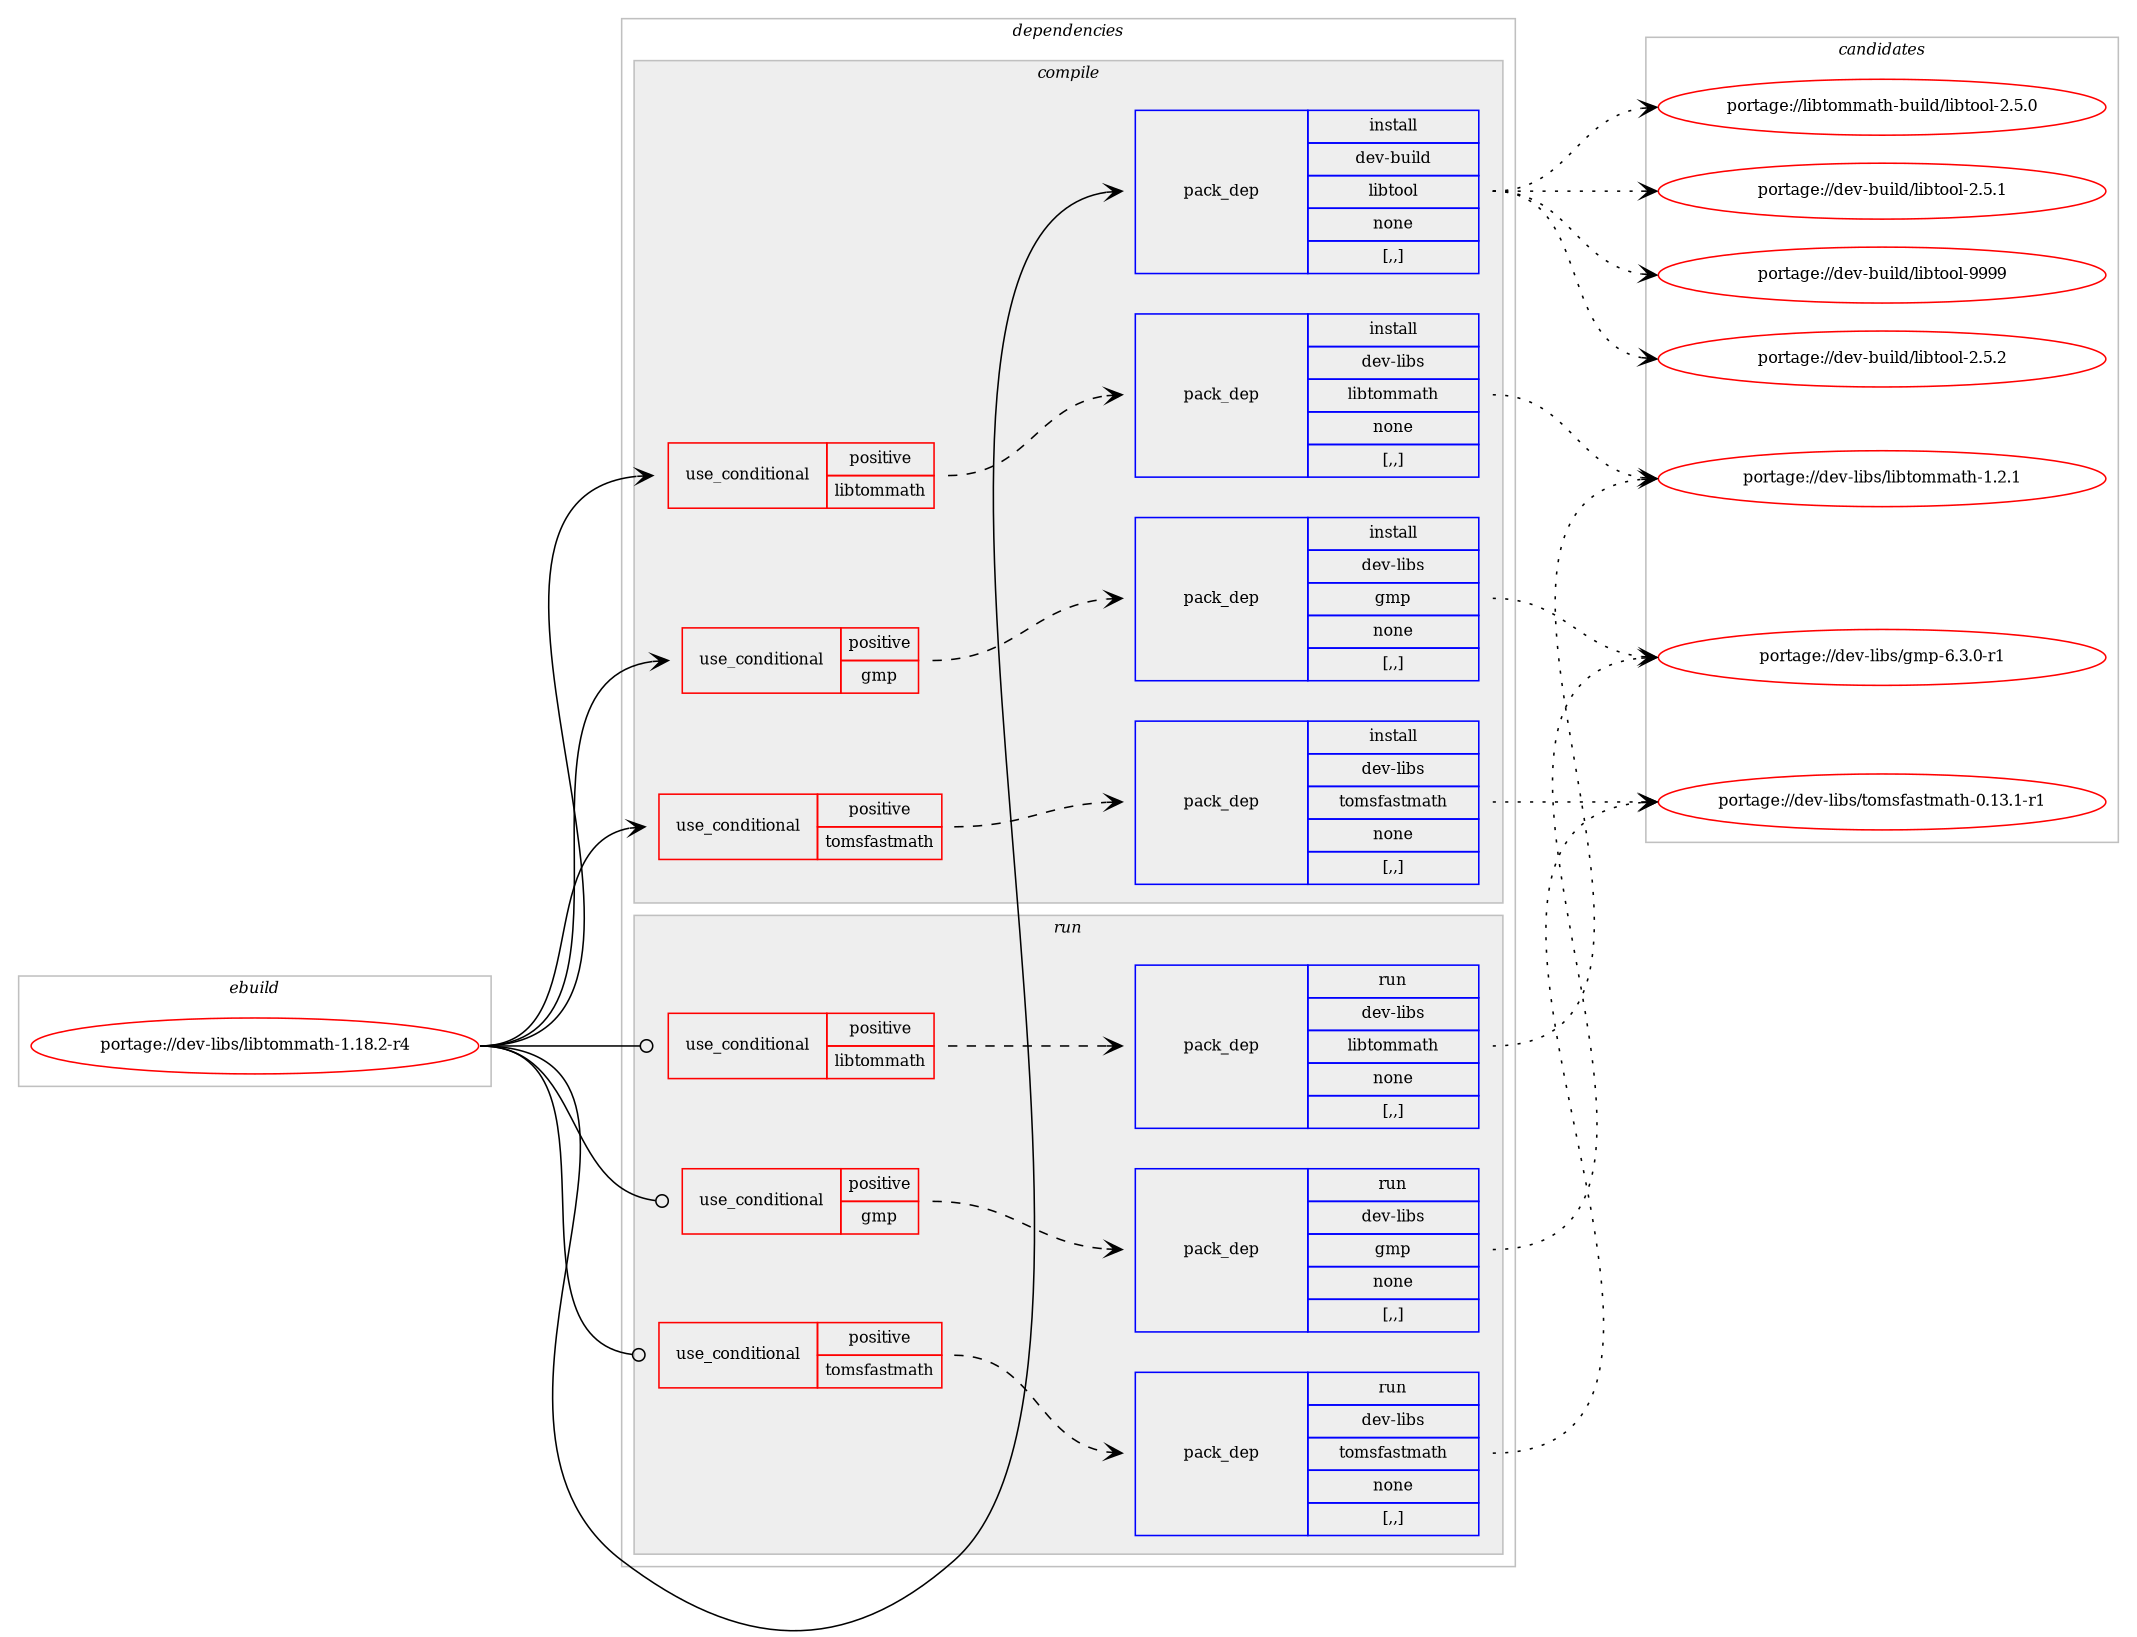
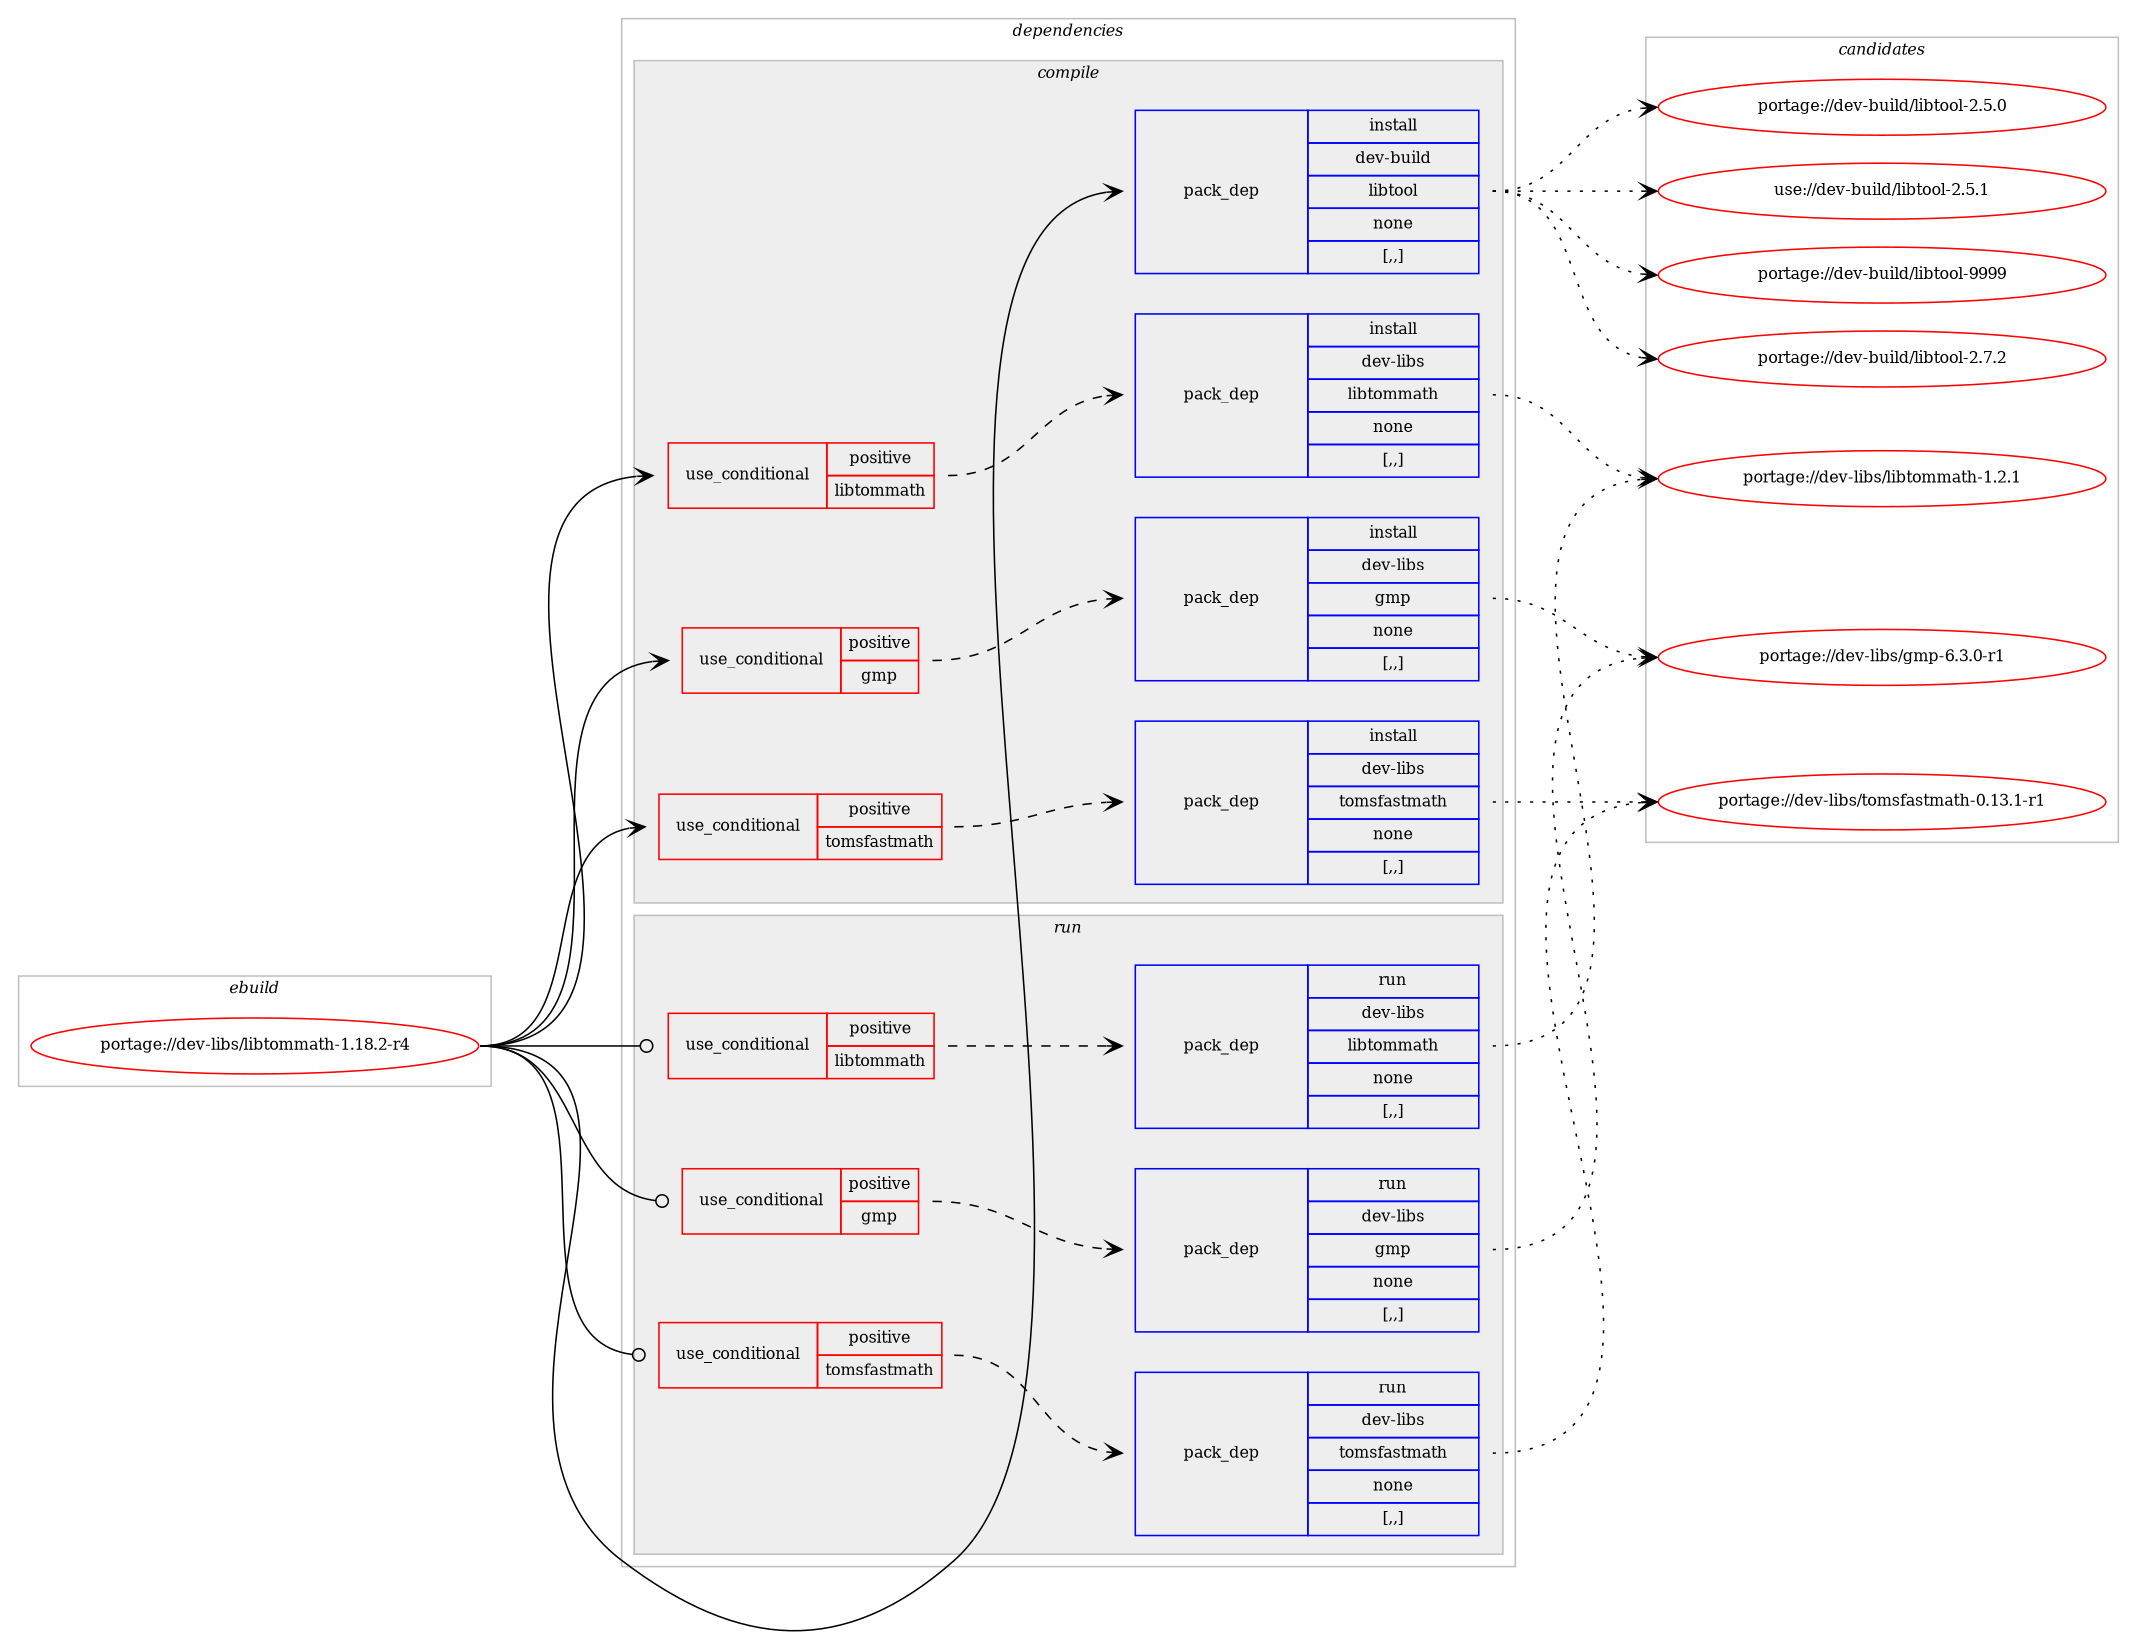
  digraph {
    compound=true
    concentrate=true
    fontname="DejaVu Serif"
    fontsize=10
    newrank=true
    rankdir=LR
    ranksep=1.5
    node [color=red fontname="DejaVu Serif" fontsize=10 shape=none]
    edge [arrowhead=vee fontname="DejaVu Serif" headport=w style=dotted tailport=e weight=20]
    n1 [label="portage://dev-libs/libtommath-1.18.2-r4" width=4 shape=""]
    n2 [color=blue label=<<TABLE BORDER="0" CELLBORDER="1" CELLSPACING="0" CELLPADDING="4" WIDTH="220"><TR><TD ROWSPAN="6" CELLPADDING="30">pack_dep</TD></TR><TR><TD WIDTH="110">install</TD></TR><TR><TD>dev-libs</TD></TR><TR><TD>gmp</TD></TR><TR><TD>none</TD></TR><TR><TD>[,,]</TD></TR></TABLE>>]
    n3 [label=<<TABLE BORDER="0" CELLBORDER="1" CELLSPACING="0" CELLPADDING="4"><TR><TD ROWSPAN="3" CELLPADDING="10">use_conditional</TD></TR><TR><TD>positive</TD></TR><TR><TD>gmp</TD></TR></TABLE>>]
    n4 [color=blue label=<<TABLE BORDER="0" CELLBORDER="1" CELLSPACING="0" CELLPADDING="4" WIDTH="220"><TR><TD ROWSPAN="6" CELLPADDING="30">pack_dep</TD></TR><TR><TD WIDTH="110">install</TD></TR><TR><TD>dev-libs</TD></TR><TR><TD>libtommath</TD></TR><TR><TD>none</TD></TR><TR><TD>[,,]</TD></TR></TABLE>>]
    n5 [label=<<TABLE BORDER="0" CELLBORDER="1" CELLSPACING="0" CELLPADDING="4"><TR><TD ROWSPAN="3" CELLPADDING="10">use_conditional</TD></TR><TR><TD>positive</TD></TR><TR><TD>libtommath</TD></TR></TABLE>>]
    n6 [color=blue label=<<TABLE BORDER="0" CELLBORDER="1" CELLSPACING="0" CELLPADDING="4" WIDTH="220"><TR><TD ROWSPAN="6" CELLPADDING="30">pack_dep</TD></TR><TR><TD WIDTH="110">install</TD></TR><TR><TD>dev-libs</TD></TR><TR><TD>tomsfastmath</TD></TR><TR><TD>none</TD></TR><TR><TD>[,,]</TD></TR></TABLE>>]
    n7 [label=<<TABLE BORDER="0" CELLBORDER="1" CELLSPACING="0" CELLPADDING="4"><TR><TD ROWSPAN="3" CELLPADDING="10">use_conditional</TD></TR><TR><TD>positive</TD></TR><TR><TD>tomsfastmath</TD></TR></TABLE>>]
    n8 [color=blue label=<<TABLE BORDER="0" CELLBORDER="1" CELLSPACING="0" CELLPADDING="4" WIDTH="220"><TR><TD ROWSPAN="6" CELLPADDING="30">pack_dep</TD></TR><TR><TD WIDTH="110">install</TD></TR><TR><TD>dev-build</TD></TR><TR><TD>libtool</TD></TR><TR><TD>none</TD></TR><TR><TD>[,,]</TD></TR></TABLE>>]
    n9 [color=blue label=<<TABLE BORDER="0" CELLBORDER="1" CELLSPACING="0" CELLPADDING="4" WIDTH="220"><TR><TD ROWSPAN="6" CELLPADDING="30">pack_dep</TD></TR><TR><TD WIDTH="110">run</TD></TR><TR><TD>dev-libs</TD></TR><TR><TD>tomsfastmath</TD></TR><TR><TD>none</TD></TR><TR><TD>[,,]</TD></TR></TABLE>>]
    n10 [label=<<TABLE BORDER="0" CELLBORDER="1" CELLSPACING="0" CELLPADDING="4"><TR><TD ROWSPAN="3" CELLPADDING="10">use_conditional</TD></TR><TR><TD>positive</TD></TR><TR><TD>tomsfastmath</TD></TR></TABLE>>]
    n11 [color=blue label=<<TABLE BORDER="0" CELLBORDER="1" CELLSPACING="0" CELLPADDING="4" WIDTH="220"><TR><TD ROWSPAN="6" CELLPADDING="30">pack_dep</TD></TR><TR><TD WIDTH="110">run</TD></TR><TR><TD>dev-libs</TD></TR><TR><TD>gmp</TD></TR><TR><TD>none</TD></TR><TR><TD>[,,]</TD></TR></TABLE>>]
    n12 [label=<<TABLE BORDER="0" CELLBORDER="1" CELLSPACING="0" CELLPADDING="4"><TR><TD ROWSPAN="3" CELLPADDING="10">use_conditional</TD></TR><TR><TD>positive</TD></TR><TR><TD>gmp</TD></TR></TABLE>>]
    n13 [color=blue label=<<TABLE BORDER="0" CELLBORDER="1" CELLSPACING="0" CELLPADDING="4" WIDTH="220"><TR><TD ROWSPAN="6" CELLPADDING="30">pack_dep</TD></TR><TR><TD WIDTH="110">run</TD></TR><TR><TD>dev-libs</TD></TR><TR><TD>libtommath</TD></TR><TR><TD>none</TD></TR><TR><TD>[,,]</TD></TR></TABLE>>]
    n14 [label=<<TABLE BORDER="0" CELLBORDER="1" CELLSPACING="0" CELLPADDING="4"><TR><TD ROWSPAN="3" CELLPADDING="10">use_conditional</TD></TR><TR><TD>positive</TD></TR><TR><TD>libtommath</TD></TR></TABLE>>]
    n15 [label="portage://dev-libs/gmp-6.3.0-r1" width=4 shape=""]
    n16 [label="portage://dev-libs/libtommath-1.2.1" width=4 shape=""]
    n17 [label="portage://dev-libs/tomsfastmath-0.13.1-r1" width=4 shape=""]
    n18 [label="portage://dev-build/libtool-9999" width=4 shape=""]
-   n19 [label="portage://dev-build/libtool-2.5.2" width=4 shape=""]
-   n20 [label="portage://dev-build/libtool-2.5.1" width=4 shape=""]
-   n21 [label="portage://libtommath-build/libtool-2.5.0" width=4 shape=""]
+   n19 [label="portage://dev-build/libtool-2.7.2" width=4 shape=""]
+   n20 [label="use://dev-build/libtool-2.5.1" width=4 shape=""]
+   n21 [label="portage://dev-build/libtool-2.5.0" width=4 shape=""]
    subgraph cluster_1 {
      color=gray
      label=<<i>ebuild</i>>
      n1
    }
    subgraph cluster_2 {
      color=gray
      label=<<i>dependencies</i>>
      subgraph cluster_3 {
        color=gray
        fillcolor="#eeeeee"
        label=<<i>compile</i>>
        style=filled
        subgraph sub_4 {
          color=gray
          fillcolor="#eeeeee"
          label=<<i>compile</i>>
          style=filled
          n3
          subgraph sub_5 {
            color=gray
            fillcolor="#eeeeee"
            label=<<i>compile</i>>
            style=filled
            n2
          }
        }
        subgraph sub_6 {
          color=gray
          fillcolor="#eeeeee"
          label=<<i>compile</i>>
          style=filled
          n5
          subgraph sub_7 {
            color=gray
            fillcolor="#eeeeee"
            label=<<i>compile</i>>
            style=filled
            n4
          }
        }
        subgraph sub_8 {
          color=gray
          fillcolor="#eeeeee"
          label=<<i>compile</i>>
          style=filled
          n7
          subgraph sub_9 {
            color=gray
            fillcolor="#eeeeee"
            label=<<i>compile</i>>
            style=filled
            n6
          }
        }
        subgraph sub_10 {
          color=gray
          fillcolor="#eeeeee"
          label=<<i>compile</i>>
          style=filled
          n8
        }
      }
      subgraph cluster_11 {
        color=gray
        fillcolor="#eeeeee"
        label=<<i>compile and run</i>>
        style=filled
      }
      subgraph cluster_12 {
        color=gray
        fillcolor="#eeeeee"
        label=<<i>run</i>>
        style=filled
        subgraph sub_13 {
          color=gray
          fillcolor="#eeeeee"
          label=<<i>run</i>>
          style=filled
          n10
          subgraph sub_14 {
            color=gray
            fillcolor="#eeeeee"
            label=<<i>run</i>>
            style=filled
            n9
          }
        }
        subgraph sub_15 {
          color=gray
          fillcolor="#eeeeee"
          label=<<i>run</i>>
          style=filled
          n12
          subgraph sub_16 {
            color=gray
            fillcolor="#eeeeee"
            label=<<i>run</i>>
            style=filled
            n11
          }
        }
        subgraph sub_17 {
          color=gray
          fillcolor="#eeeeee"
          label=<<i>run</i>>
          style=filled
          n14
          subgraph sub_18 {
            color=gray
            fillcolor="#eeeeee"
            label=<<i>run</i>>
            style=filled
            n13
          }
        }
      }
    }
    subgraph cluster_19 {
      color=gray
      label=<<i>candidates</i>>
      rank=same
      subgraph sub_20 {
        color=black
        label=<<i>candidates</i>>
        nodesep=1
        rank=same
        n15
      }
      subgraph sub_21 {
        color=black
        label=<<i>candidates</i>>
        nodesep=1
        rank=same
        n16
      }
      subgraph sub_22 {
        color=black
        label=<<i>candidates</i>>
        nodesep=1
        rank=same
        n17
      }
      subgraph sub_23 {
        color=black
        label=<<i>candidates</i>>
        nodesep=1
        rank=same
        n18
        n19
        n20
        n21
      }
      subgraph sub_24 {
        color=black
        label=<<i>candidates</i>>
        nodesep=1
        rank=same
        n15
      }
      subgraph sub_25 {
        color=black
        label=<<i>candidates</i>>
        nodesep=1
        rank=same
        n16
      }
      subgraph sub_26 {
        color=black
        label=<<i>candidates</i>>
        nodesep=1
        rank=same
        n17
      }
    }
    n1 -> n3 [style=solid]
    n1 -> n5 [style=solid]
    n1 -> n7 [style=solid]
    n1 -> n8 [style=solid]
    n1 -> n10 [arrowhead=odot style=solid]
    n1 -> n12 [arrowhead=odot style=solid]
    n1 -> n14 [arrowhead=odot style=solid]
    n2 -> n15 [weight=100]
    n3 -> n2 [style=dashed]
    n4 -> n16 [weight=100]
    n5 -> n4 [style=dashed]
    n6 -> n17 [weight=100]
    n7 -> n6 [style=dashed]
    n8 -> n18 [weight=100]
    n8 -> n19 [weight=100]
    n8 -> n20 [weight=100]
    n8 -> n21 [weight=100]
    n9 -> n17 [weight=100]
    n10 -> n9 [style=dashed]
    n11 -> n15 [weight=100]
    n12 -> n11 [style=dashed]
    n13 -> n16 [weight=100]
    n14 -> n13 [style=dashed]
  }
